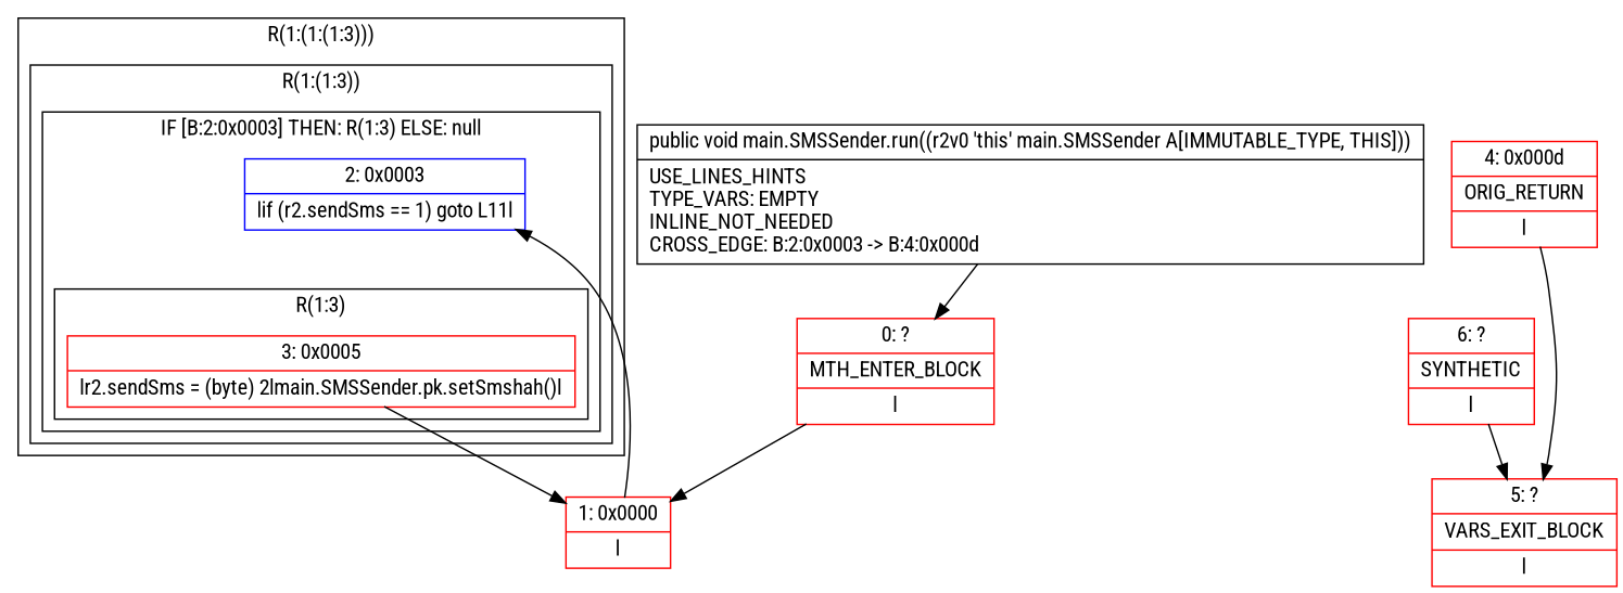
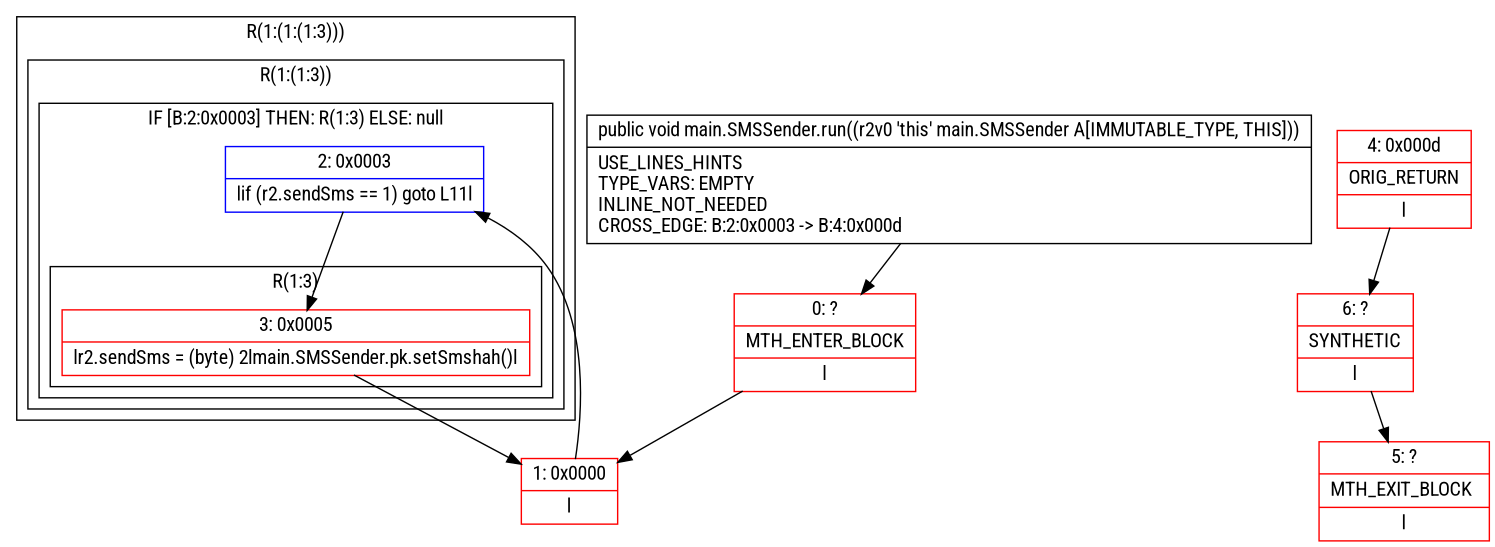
  digraph {
    fontname="Roboto Condensed"
    node [color=red fontname="Roboto Condensed" shape=record]
    edge [fontname="Roboto Condensed"]
    n1 [label="{3\:\ 0x0005|lr2.sendSms = (byte) 2lmain.SMSSender.pk.setSmshah()l}"]
    n2 [color=blue label="{2\:\ 0x0003|lif (r2.sendSms == 1) goto L11l}"]
    n3 [label="{1\:\ 0x0000|l}"]
    n4 [label="{6\:\ ?|SYNTHETIC\l|l}"]
-   n5 [label="{5\:\ ?|VARS_EXIT_BLOCK\l|l}"]
+   n5 [label="{5\:\ ?|MTH_EXIT_BLOCK\l|l}"]
    n6 [label="{4\:\ 0x000d|ORIG_RETURN\l|l}"]
    n7 [label="{0\:\ ?|MTH_ENTER_BLOCK\l|l}"]
    n8 [label="{public void main.SMSSender.run((r2v0 'this' main.SMSSender A[IMMUTABLE_TYPE, THIS]))  | USE_LINES_HINTS\lTYPE_VARS: EMPTY\lINLINE_NOT_NEEDED\lCROSS_EDGE: B:2:0x0003 \-\> B:4:0x000d\l}" color=""]
    subgraph cluster_1 {
      label="R(1:(1:(1:3)))"
      subgraph cluster_2 {
        label="R(1:(1:3))"
        subgraph cluster_3 {
          label="IF [B:2:0x0003] THEN: R(1:3) ELSE: null"
          n2
          subgraph cluster_4 {
            label="R(1:3)"
            n1
          }
        }
      }
    }
    n1 -> n3
+   n2 -> n1
    n3 -> n2
    n4 -> n5
-   n6 -> n5
+   n6 -> n4
    n7 -> n3
    n8 -> n7
  }
